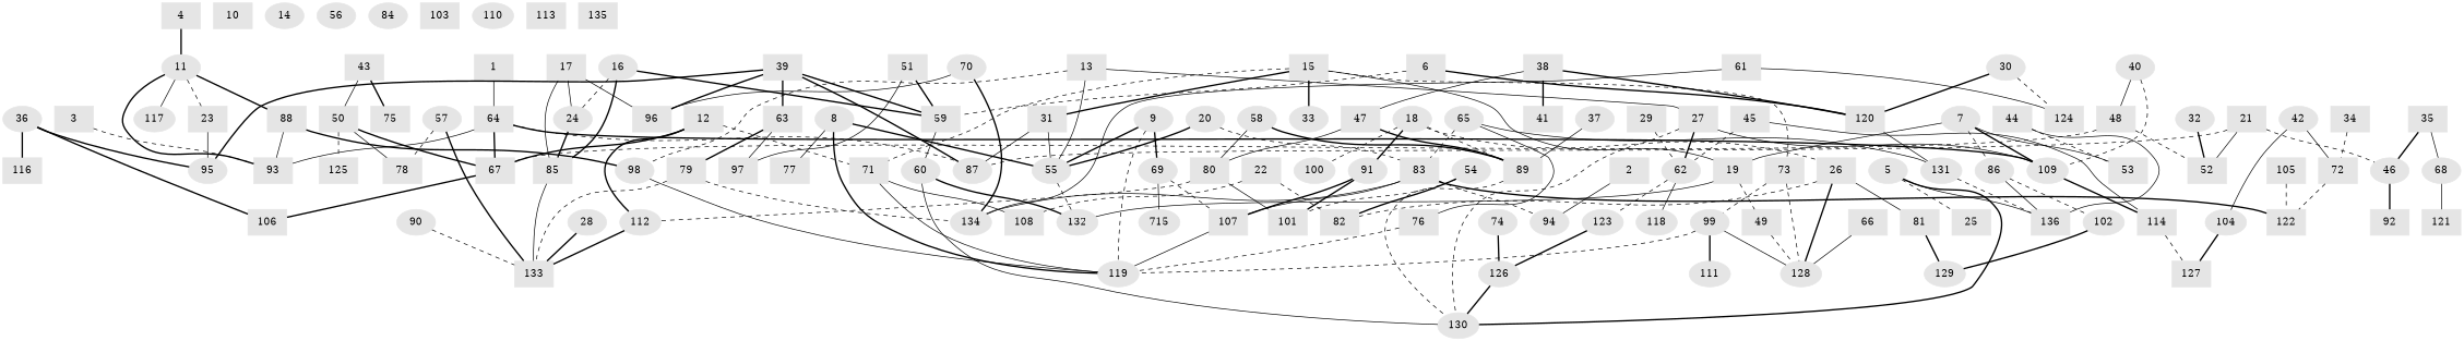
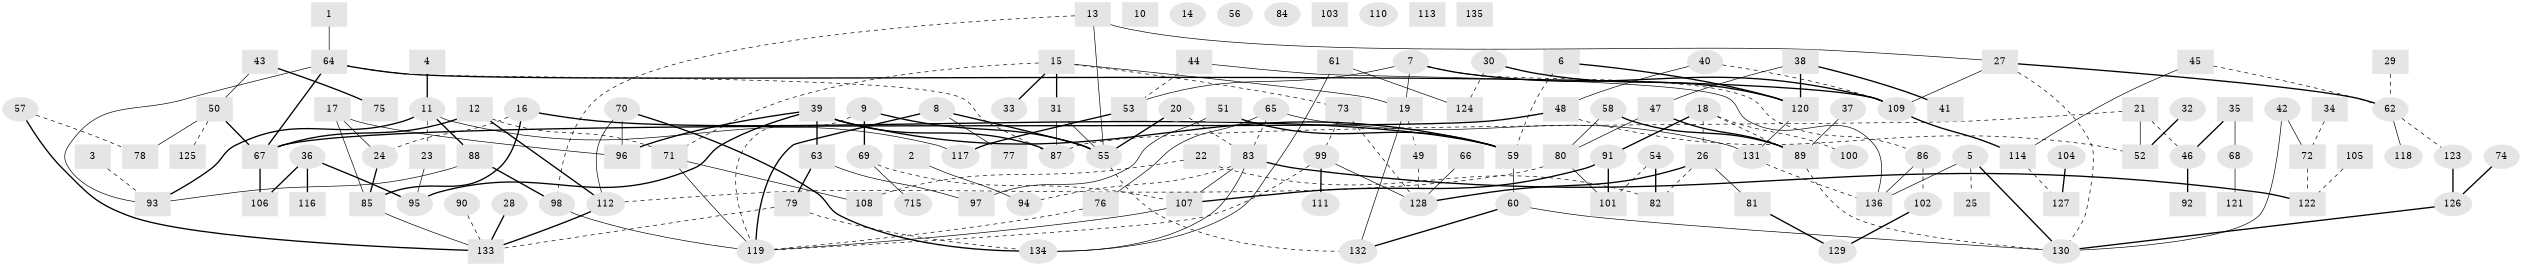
  graph {
    node [color=gray90 shape=box style=filled]
    edge [style=bold]
    1
    64
    93
    109 [shape=ellipse]
    67
    87 [shape=ellipse]
    94 [shape=ellipse]
    2
    3
    11 [shape=ellipse]
    4
    23
    88
    117 [shape=ellipse]
    5 [shape=ellipse]
    25
    130 [shape=ellipse]
    136
    6
    59
    120
    60 [shape=ellipse]
    131 [shape=ellipse]
    7 [shape=ellipse]
    19
    53
    86 [shape=ellipse]
    49
    132 [shape=ellipse]
    102 [shape=ellipse]
    114
    8 [shape=ellipse]
    55 [shape=ellipse]
    77
    119 [shape=ellipse]
    9 [shape=ellipse]
    69 [shape=ellipse]
    107
    n39 [label=715 shape=ellipse]
    10
    95 [shape=ellipse]
    98 [shape=ellipse]
    12
    71
    112 [shape=ellipse]
    106
    108
    85
    133
    13
    27
    62 [shape=ellipse]
    14 [shape=ellipse]
    15
    31
    33 [shape=ellipse]
    73
    128 [shape=ellipse]
    99 [shape=ellipse]
    16 [shape=ellipse]
    24 [shape=ellipse]
    17
    96
    18 [shape=ellipse]
    26
    89
    91 [shape=ellipse]
    100 [shape=ellipse]
    82
    81
    101
    20 [shape=ellipse]
    83
    134 [shape=ellipse]
    122
    46 [shape=ellipse]
    21
    52
    92
    129 [shape=ellipse]
    22
    118 [shape=ellipse]
    123 [shape=ellipse]
    28 [shape=ellipse]
    29
    30 [shape=ellipse]
    124
    32 [shape=ellipse]
    34
    72
    35
    68 [shape=ellipse]
    121
    36 [shape=ellipse]
    116
    37 [shape=ellipse]
    38
    41
    47
    80
    39
    63
    97
    79
    40 [shape=ellipse]
    48
    42 [shape=ellipse]
    43
    50
    75
    78
    125
    44
    45
    127
    51
    54 [shape=ellipse]
    56 [shape=ellipse]
    57 [shape=ellipse]
    58 [shape=ellipse]
    61
    126 [shape=ellipse]
    65 [shape=ellipse]
    76
    66
    70 [shape=ellipse]
    111 [shape=ellipse]
    74 [shape=ellipse]
    84 [shape=ellipse]
    90 [shape=ellipse]
    103
    104 [shape=ellipse]
    105
    110 [shape=ellipse]
    113
    135
    1 -- 64 [style=solid]
    64 -- 93 [style=solid]
    64 -- 109
    64 -- 67
    64 -- 87 [style=dashed]
    109 -- 114
    67 -- 106
    2 -- 94 [style=solid]
    3 -- 93 [style=dashed]
    11 -- 93
    11 -- 23 [style=dashed]
    11 -- 88
    11 -- 117 [style=solid]
    4 -- 11
    23 -- 95 [style=solid]
    88 -- 93 [style=solid]
    88 -- 98
    5 -- 25 [style=dashed]
    5 -- 130
    5 -- 136 [style=solid]
    6 -- 59 [style=dashed]
    6 -- 120
    59 -- 60 [style=solid]
    120 -- 131 [style=solid]
    60 -- 130 [style=solid]
    60 -- 132
    131 -- 136 [style=dashed]
    7 -- 109
    7 -- 19 [style=solid]
    7 -- 53 [style=solid]
    7 -- 86 [style=dashed]
    19 -- 49 [style=dashed]
    19 -- 132 [style=solid]
+   53 -- 117
    86 -- 136 [style=solid]
    86 -- 102 [style=dashed]
    49 -- 128 [style=dashed]
    102 -- 129
    114 -- 127 [style=dashed]
    8 -- 55
    8 -- 77 [style=solid]
    8 -- 119
    55 -- 132 [style=dashed]
    9 -- 55
    9 -- 119 [style=dashed]
    9 -- 69
    69 -- 107 [style=dashed]
    69 -- n39 [style=solid]
    107 -- 119 [style=solid]
    98 -- 119 [style=solid]
    12 -- 67
    12 -- 71 [style=dashed]
    12 -- 112
    71 -- 119 [style=solid]
    71 -- 108 [style=solid]
    112 -- 133
    85 -- 133 [style=solid]
    13 -- 55 [style=solid]
    13 -- 98 [style=dashed]
    13 -- 27 [style=solid]
    27 -- 109 [style=solid]
    27 -- 130 [style=dashed]
    27 -- 62
    62 -- 118 [style=solid]
    62 -- 123 [style=dashed]
    15 -- 19 [style=solid]
    15 -- 71 [style=dashed]
    15 -- 31
    15 -- 33
    15 -- 73 [style=dashed]
    31 -- 87 [style=solid]
    31 -- 55 [style=solid]
    73 -- 128 [style=dashed]
    73 -- 99 [style=dashed]
    99 -- 119 [style=dashed]
    99 -- 128 [style=solid]
    99 -- 111
    16 -- 59
    16 -- 85
    16 -- 24 [style=dashed]
    24 -- 85
    17 -- 85 [style=solid]
    17 -- 24 [style=solid]
    17 -- 96 [style=solid]
    18 -- 26 [style=dashed]
    18 -- 89 [style=dashed]
    18 -- 91
    18 -- 100 [style=dashed]
    26 -- 128
    26 -- 82 [style=dashed]
    26 -- 81 [style=solid]
    89 -- 130 [style=dashed]
    91 -- 107
    91 -- 101
    81 -- 129
    20 -- 55
    20 -- 83 [style=dashed]
    83 -- 94 [style=dashed]
    83 -- 107 [style=solid]
    83 -- 134 [style=solid]
    83 -- 122
    46 -- 92
    21 -- 87 [style=dashed]
    21 -- 46 [style=dashed]
    21 -- 52 [style=solid]
    22 -- 108 [style=dashed]
    22 -- 82 [style=dashed]
    123 -- 126
    28 -- 133
    29 -- 62 [style=dashed]
    30 -- 120
    30 -- 124 [style=dashed]
    32 -- 52
    34 -- 72 [style=dashed]
    72 -- 122 [style=dashed]
    35 -- 46
    35 -- 68 [style=solid]
    68 -- 121 [style=solid]
    36 -- 95
    36 -- 106
    36 -- 116
    37 -- 89 [style=solid]
    38 -- 120
    38 -- 41
    38 -- 47 [style=solid]
    47 -- 89
    47 -- 80 [style=solid]
    80 -- 112 [style=dashed]
    80 -- 101 [style=solid]
    39 -- 87
    39 -- 59
    39 -- 95
    39 -- 96
    39 -- 63
    63 -- 97 [style=solid]
    63 -- 79
    79 -- 133 [style=dashed]
    79 -- 134 [style=dashed]
    40 -- 109 [style=dashed]
    40 -- 48 [style=solid]
-   48 -- 67 [style=dashed]
+   48 -- 67
    48 -- 52 [style=dashed]
-   42 -- 104 [style=solid]
+   42 -- 130 [style=solid]
    42 -- 72 [style=solid]
    43 -- 50 [style=solid]
    43 -- 75
    50 -- 67
    50 -- 78 [style=solid]
    50 -- 125 [style=dashed]
    44 -- 136 [style=solid]
    44 -- 53 [style=dashed]
    45 -- 114 [style=solid]
    45 -- 62 [style=dashed]
    51 -- 59
    51 -- 97 [style=solid]
    54 -- 82
    54 -- 101 [style=dashed]
    57 -- 133
    57 -- 78 [style=dashed]
    58 -- 89
    58 -- 80 [style=solid]
    61 -- 134 [style=solid]
    61 -- 124 [style=solid]
    126 -- 130
    65 -- 131 [style=solid]
    65 -- 83 [style=dashed]
    65 -- 76 [style=solid]
    76 -- 119 [style=dashed]
    66 -- 128 [style=solid]
+   70 -- 112 [style=solid]
    70 -- 96 [style=solid]
    70 -- 134
    74 -- 126
    90 -- 133 [style=dashed]
    104 -- 127
    105 -- 122 [style=dashed]
  }
